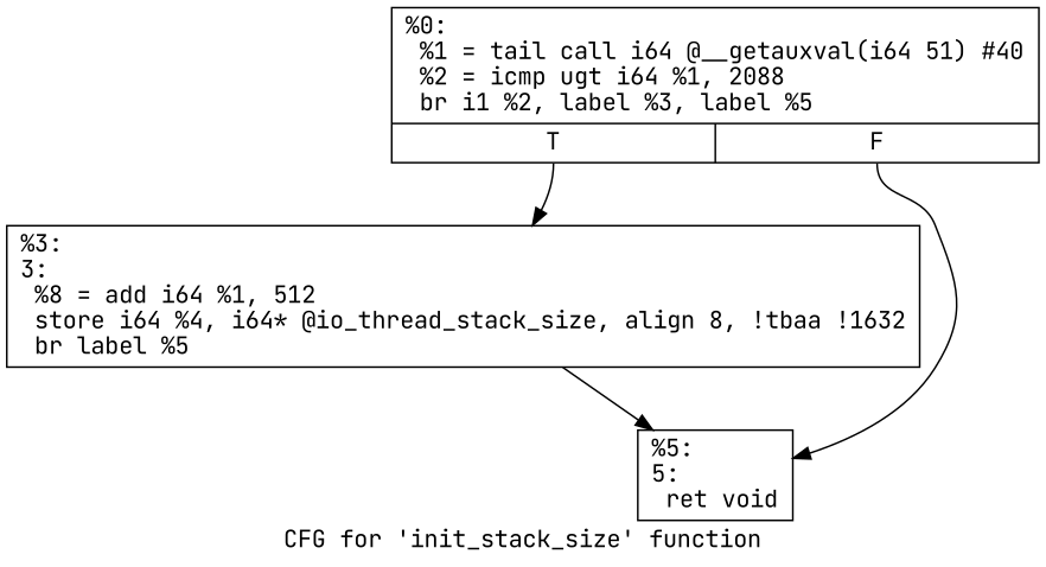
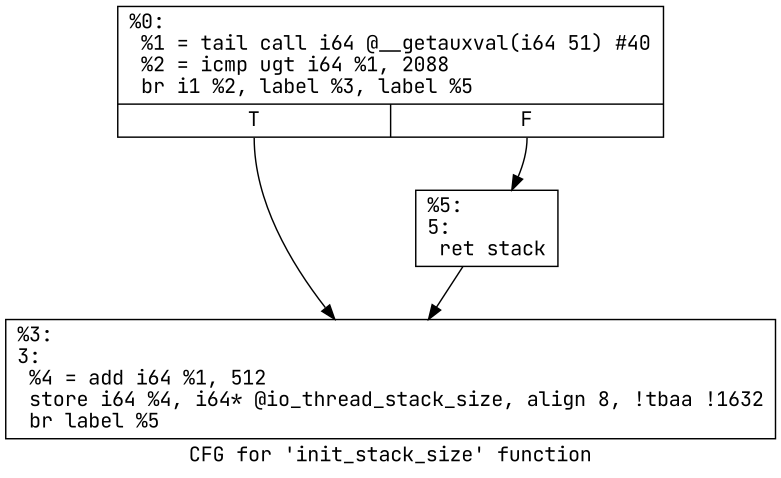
  digraph {
    fontname="JetBrains Mono"
    label="CFG for 'init_stack_size' function"
    node [fontname="JetBrains Mono" shape=record]
    edge [fontname="JetBrains Mono"]
    n1 [label="{%0:\l  %1 = tail call i64 @__getauxval(i64 51) #40\l  %2 = icmp ugt i64 %1, 2088\l  br i1 %2, label %3, label %5\l|{<s0>T|<s1>F}}"]
-   n2 [label="{%3:\l3:                                                \l  %8 = add i64 %1, 512\l  store i64 %4, i64* @io_thread_stack_size, align 8, !tbaa !1632\l  br label %5\l}"]
-   n3 [label="{%5:\l5:                                                \l  ret void\l}"]
+   n2 [label="{%3:\l3:                                                \l  %4 = add i64 %1, 512\l  store i64 %4, i64* @io_thread_stack_size, align 8, !tbaa !1632\l  br label %5\l}"]
+   n3 [label="{%5:\l5:                                                \l  ret stack\l}"]
    n1 -> n2 [tailport=s0]
    n1 -> n3 [tailport=s1]
-   n2 -> n3
+   n3 -> n2
  }
